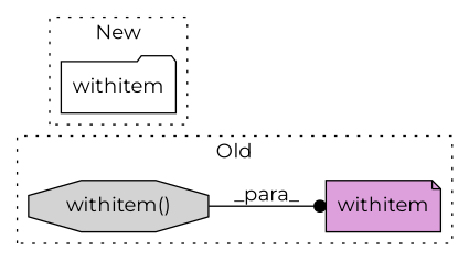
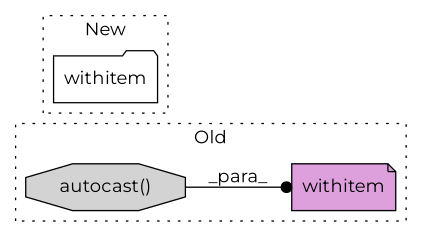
  digraph {
    rankdir=LR
    fontname=Montserrat
    node [a=49 l=4 s=3925 style=filled fontname=Montserrat]
-   n1 [a=75 l=15 label="withitem()" shape=octagon fillcolor=lightgrey]
+   n1 [a=75 l=15 label="autocast()" shape=octagon fillcolor=lightgrey]
    n2 [label=withitem shape=note fillcolor=plum]
    n3 [label=withitem s=4033 shape=folder fillcolor=white]
    subgraph cluster_1 {
      label=Old
      style=dotted
      n1
      n2
    }
    subgraph cluster_2 {
      label=New
      style=dotted
      n3
    }
    n1 -> n2 [label=_para_ arrowhead=dot fontname=Montserrat]
  }
